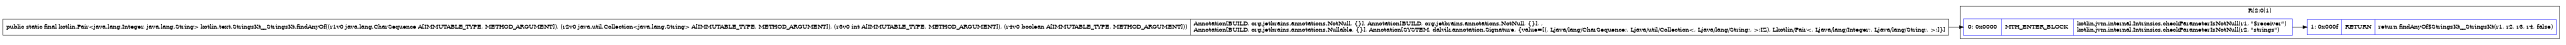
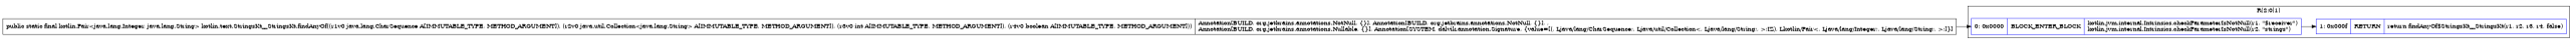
  digraph {
    rankdir=LR
    node [color=blue shape=record]
-   n1 [label="{0\:\ 0x0000|MTH_ENTER_BLOCK\l|kotlin.jvm.internal.Intrinsics.checkParameterIsNotNull(r1, \"$receiver\")\lkotlin.jvm.internal.Intrinsics.checkParameterIsNotNull(r2, \"strings\")\l}"]
+   n1 [label="{0\:\ 0x0000|BLOCK_ENTER_BLOCK\l|kotlin.jvm.internal.Intrinsics.checkParameterIsNotNull(r1, \"$receiver\")\lkotlin.jvm.internal.Intrinsics.checkParameterIsNotNull(r2, \"strings\")\l}"]
    n2 [label="{1\:\ 0x000f|RETURN\l|return findAnyOf$StringsKt__StringsKt(r1, r2, r3, r4, false)\l}"]
    n3 [label="{public static final kotlin.Pair\<java.lang.Integer, java.lang.String\> kotlin.text.StringsKt__StringsKt.findAnyOf((r1v0 java.lang.CharSequence A[IMMUTABLE_TYPE, METHOD_ARGUMENT]), (r2v0 java.util.Collection\<java.lang.String\> A[IMMUTABLE_TYPE, METHOD_ARGUMENT]), (r3v0 int A[IMMUTABLE_TYPE, METHOD_ARGUMENT]), (r4v0 boolean A[IMMUTABLE_TYPE, METHOD_ARGUMENT]))  | Annotation[BUILD, org.jetbrains.annotations.NotNull, \{\}], Annotation[BUILD, org.jetbrains.annotations.NotNull, \{\}], , \lAnnotation[BUILD, org.jetbrains.annotations.Nullable, \{\}], Annotation[SYSTEM, dalvik.annotation.Signature, \{value=[(, Ljava\/lang\/CharSequence;, Ljava\/util\/Collection\<, Ljava\/lang\/String;, \>;IZ), Lkotlin\/Pair\<, Ljava\/lang\/Integer;, Ljava\/lang\/String;, \>;]\}]\l}" color=""]
    subgraph cluster_1 {
      label="R(2:0|1)"
      n1
      n2
    }
    n1 -> n2
    n3 -> n1
  }
